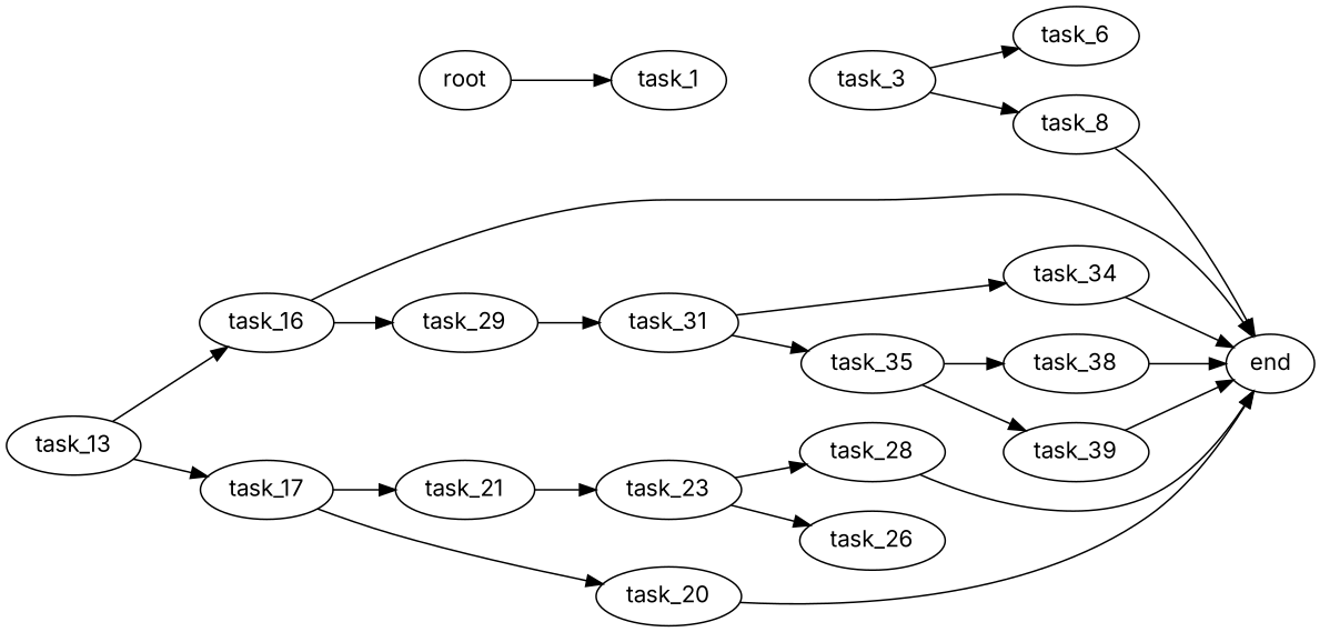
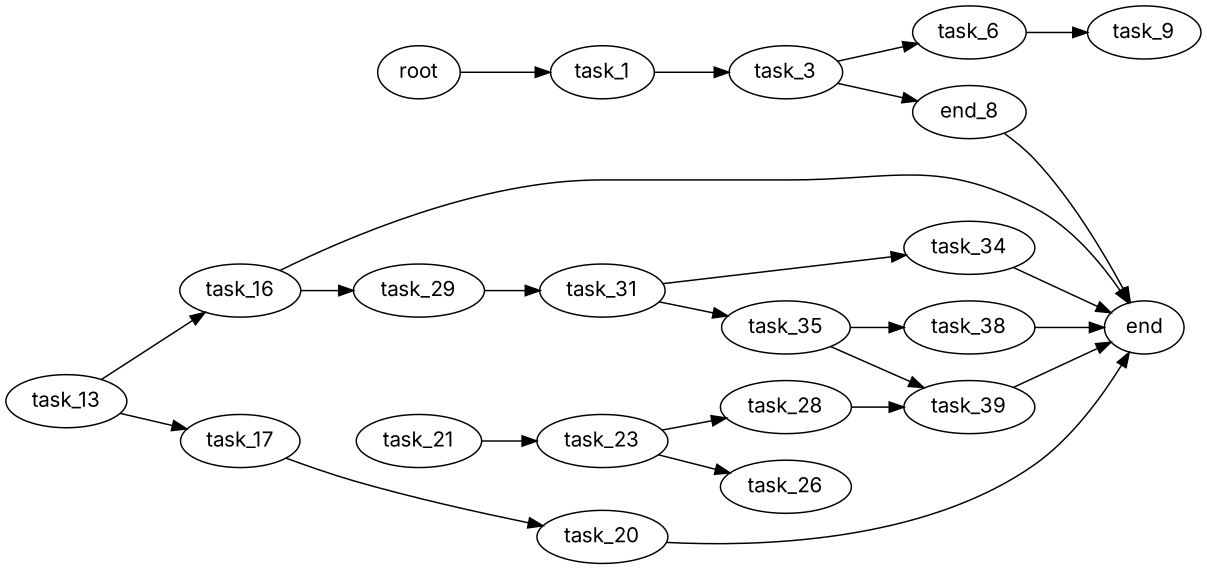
  digraph {
    fontname=Inter
    rankdir=LR
    node [fontname=Inter]
    edge [fontname=Inter]
    root
    task_1
    task_3
    task_6
-   task_8
+   task_8 [label=end_8]
+   task_9
    end
    task_13
    task_16
    task_17
    task_29
    task_20
    task_21
    task_23
    task_26
    task_28
    task_31
    task_34
    task_35
    task_38
    task_39
    root -> task_1
+   task_1 -> task_3
    task_3 -> task_6
    task_3 -> task_8
+   task_6 -> task_9
    task_8 -> end
    task_13 -> task_16
    task_13 -> task_17
    task_16 -> end
    task_16 -> task_29
    task_17 -> task_20
-   task_17 -> task_21
    task_29 -> task_31
    task_20 -> end
    task_21 -> task_23
    task_23 -> task_26
    task_23 -> task_28
-   task_28 -> end
+   task_28 -> task_39
    task_31 -> task_34
    task_31 -> task_35
    task_34 -> end
    task_35 -> task_38
    task_35 -> task_39
    task_38 -> end
    task_39 -> end
  }
